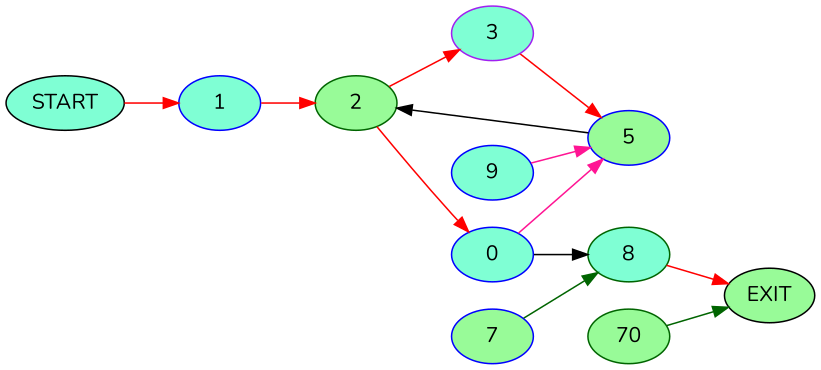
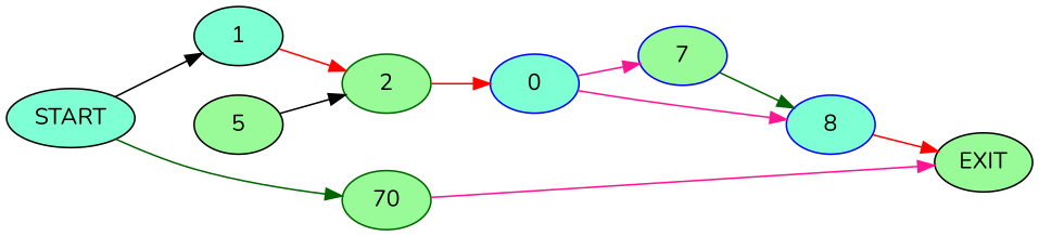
  digraph {
    fontname=Nunito
    rankdir=LR
    node [color=blue fillcolor=aquamarine fontname=Nunito style=filled]
    edge [color=red fontname=Nunito]
    n1 [color=black label=START]
-   1
+   1 [color=black]
    n3 [color=darkgreen fillcolor=palegreen label=70]
    2 [color=darkgreen fillcolor=palegreen]
    n5 [color=black fillcolor=palegreen label=EXIT]
-   3 [color=purple]
    n7 [label=0]
-   5 [fillcolor=palegreen]
+   5 [color=black fillcolor=palegreen]
    7 [fillcolor=palegreen]
-   8 [color=darkgreen]
-   9
-   n1 -> 1
+   8
+   n1 -> 1 [color=black]
+   n1 -> n3 [color=darkgreen]
    1 -> 2
-   n3 -> n5 [color=darkgreen]
-   2 -> 3
+   n3 -> n5 [color=deeppink]
    2 -> n7
-   3 -> 5
-   n7 -> 5 [color=deeppink]
-   n7 -> 8 [color=black]
+   n7 -> 7 [color=deeppink]
+   n7 -> 8 [color=deeppink]
    5 -> 2 [color=black]
    7 -> 8 [color=darkgreen]
    8 -> n5
-   9 -> 5 [color=deeppink]
  }
